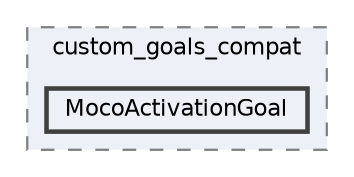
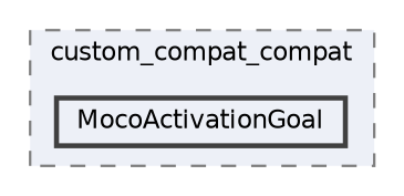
  digraph {
    compound=true
    n1 [color=grey25 fillcolor="#edf0f7" fontname=Helvetica fontsize=10 height=0.2 label=MocoActivationGoal shape=box style="filled,bold" width=0.4]
    subgraph cluster_1 {
      bgcolor="#edf0f7"
      fontname=Helvetica
      fontsize=10
-     label=custom_goals_compat
+     label=custom_compat_compat
      pencolor=grey50
      style="filled,dashed"
      n1
    }
  }
